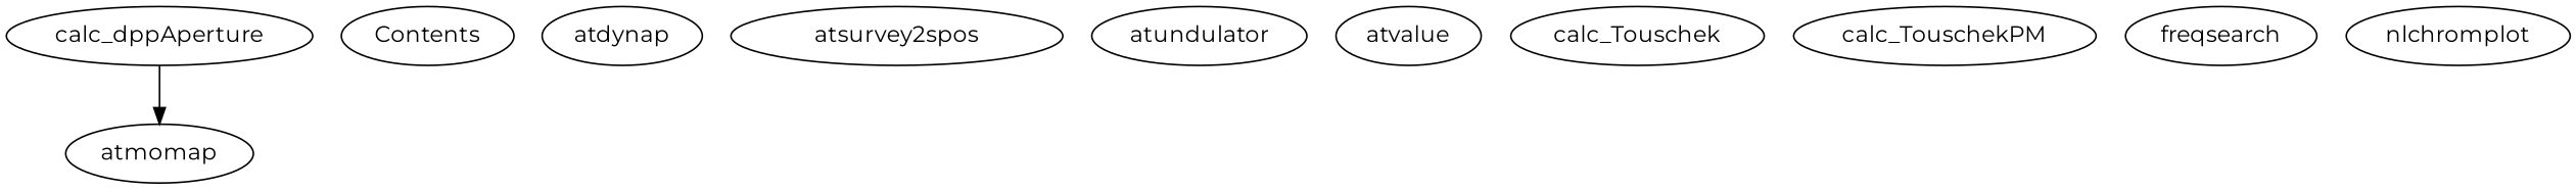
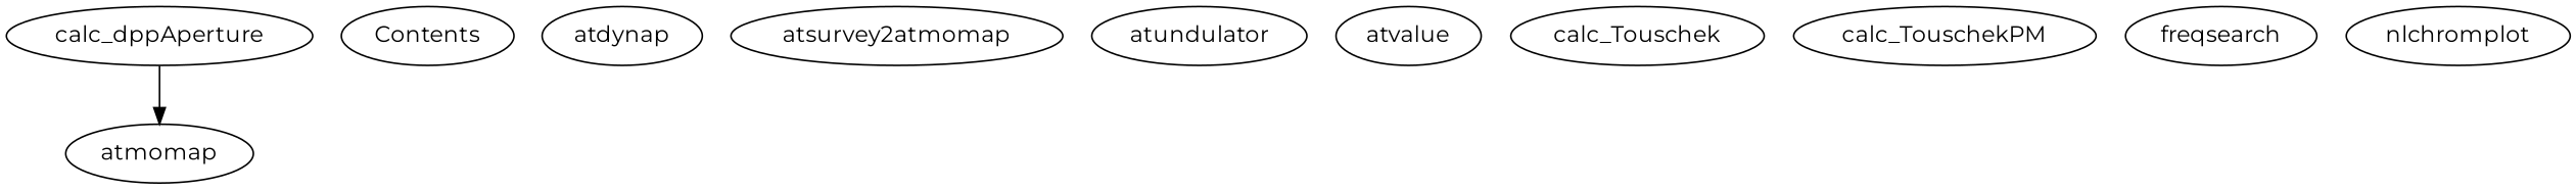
  digraph {
    fontname=Montserrat
    node [fontname=Montserrat]
    calc_dppAperture
    atmomap
    Contents
    atdynap
-   atsurvey2spos
+   atsurvey2spos [label=atsurvey2atmomap]
    atundulator
    atvalue
    calc_Touschek
    calc_TouschekPM
    freqsearch
    nlchromplot
    calc_dppAperture -> atmomap [fontname=Montserrat]
  }
